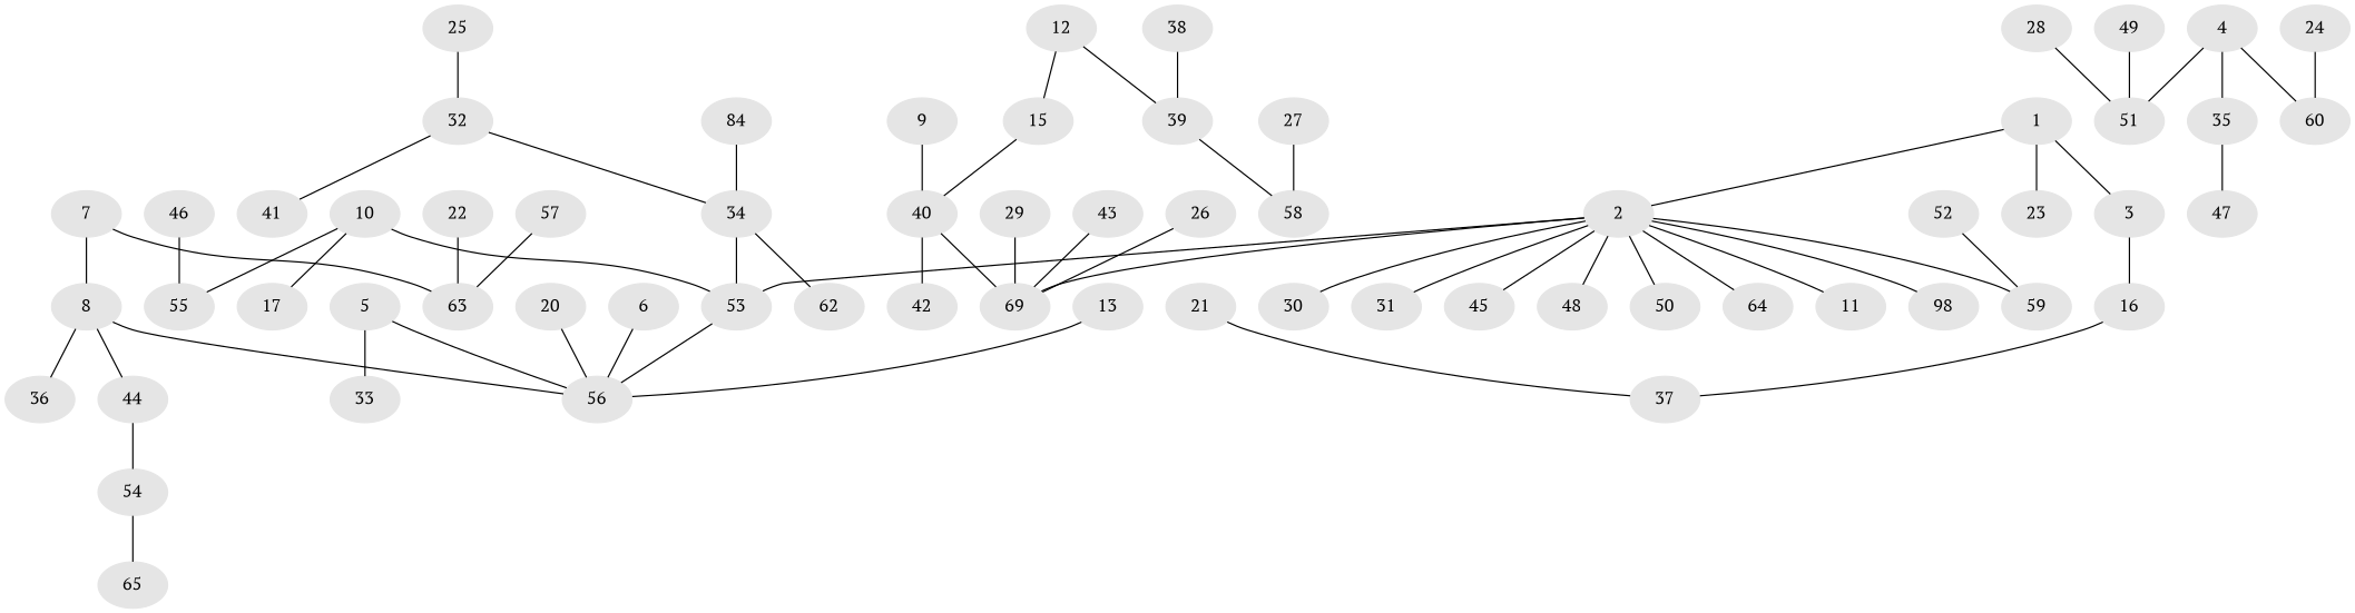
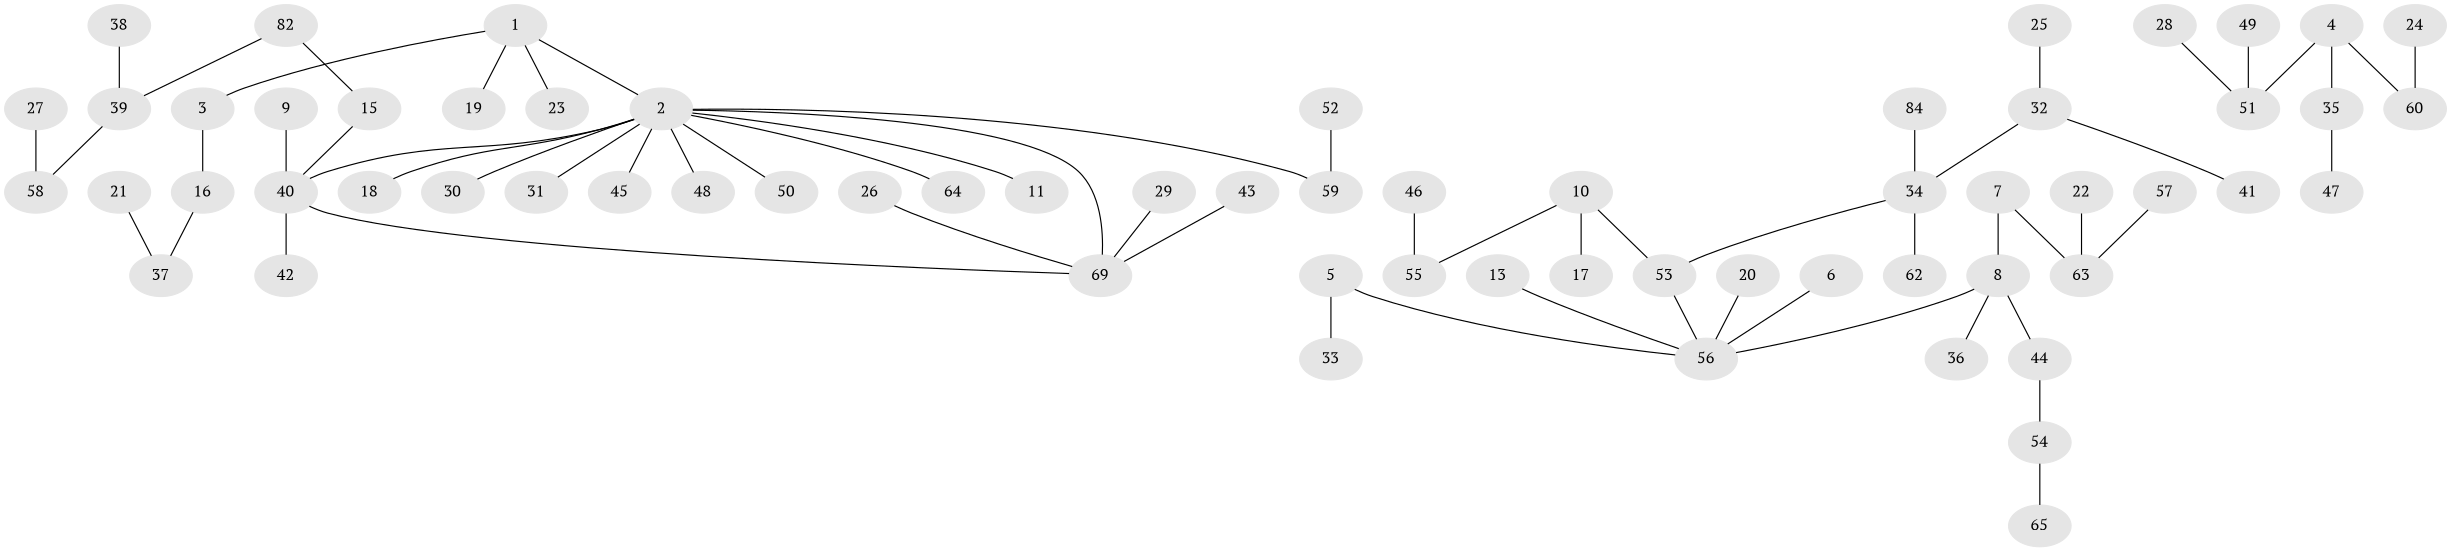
  graph {
    fontname="PT Serif"
    node [color=gray90 fontname="PT Serif" style=filled]
    edge [fontname="PT Serif" weight=1.0]
    1
    2
    3
+   19
    23
    11
-   18 [label=98]
+   18
    30
    31
    45
    48
    50
    53
    59
    n15 [label=69]
    64
    16
    4
    35
    51
    60
    56
    37
    47
    5
    33
    6
    7
    8
    63
    36
    44
    54
    9
    40
    42
    10
    17
    55
-   12
+   12 [label=82]
    15
    39
    58
    13
    n45 [label=84]
    34
    62
    20
    21
    22
    24
    25
    32
    41
    26
    27
    28
    29
    38
    43
    65
    46
    49
    52
    57
    1 -- 2
    1 -- 3
+   1 -- 19
    1 -- 23
    2 -- 11
    2 -- 18
    2 -- 30
    2 -- 31
    2 -- 45
    2 -- 48
    2 -- 50
-   2 -- 53
+   2 -- 40
    2 -- 59
    2 -- n15
    2 -- 64
    3 -- 16
    53 -- 56
    16 -- 37
    4 -- 35
    4 -- 51
    4 -- 60
    35 -- 47
    5 -- 56
    5 -- 33
    6 -- 56
    7 -- 8
    7 -- 63
    8 -- 56
    8 -- 36
    8 -- 44
    44 -- 54
    54 -- 65
    9 -- 40
    40 -- n15
    40 -- 42
    10 -- 53
    10 -- 17
    10 -- 55
    12 -- 15
    12 -- 39
    15 -- 40
    39 -- 58
    13 -- 56
    n45 -- 34
    34 -- 53
    34 -- 62
    20 -- 56
    21 -- 37
    22 -- 63
    24 -- 60
    25 -- 32
    32 -- 34
    32 -- 41
    26 -- n15
    27 -- 58
    28 -- 51
    29 -- n15
    38 -- 39
    43 -- n15
    46 -- 55
    49 -- 51
    52 -- 59
    57 -- 63
  }
